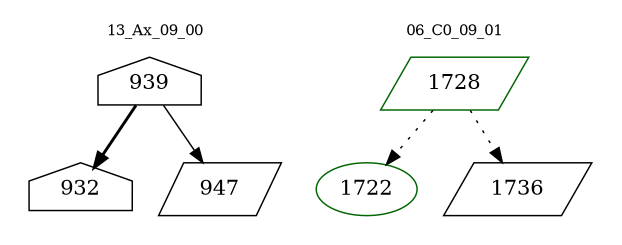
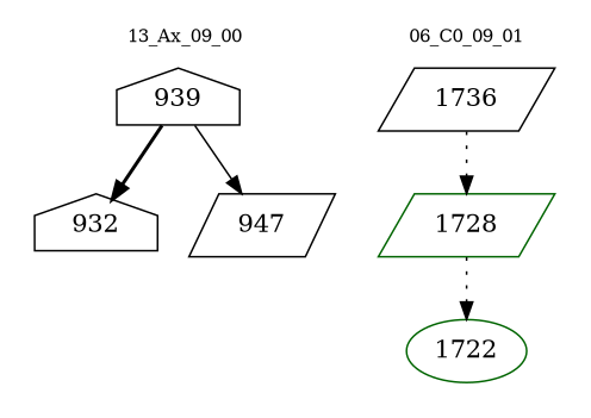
  digraph {
    node [color=black shape=parallelogram]
    edge [color=black style=dotted]
    n1 [label=939 shape=house]
    n2 [label=932 shape=house]
    n3 [label=947]
    n4 [color=darkgreen label=1728]
    n5 [color=darkgreen label=1722 shape=ellipse]
    n6 [label=1736]
    subgraph cluster_1 {
      color=white
      fontsize=10
      label="13_Ax_09_00"
      n1
      n2
      n3
    }
    subgraph cluster_2 {
      color=white
      fontsize=10
      label="06_C0_09_01"
      n4
      n5
      n6
    }
    n1 -> n2 [style=bold]
    n1 -> n3 [style=solid]
    n4 -> n5
-   n4 -> n6
+   n6 -> n4
  }
